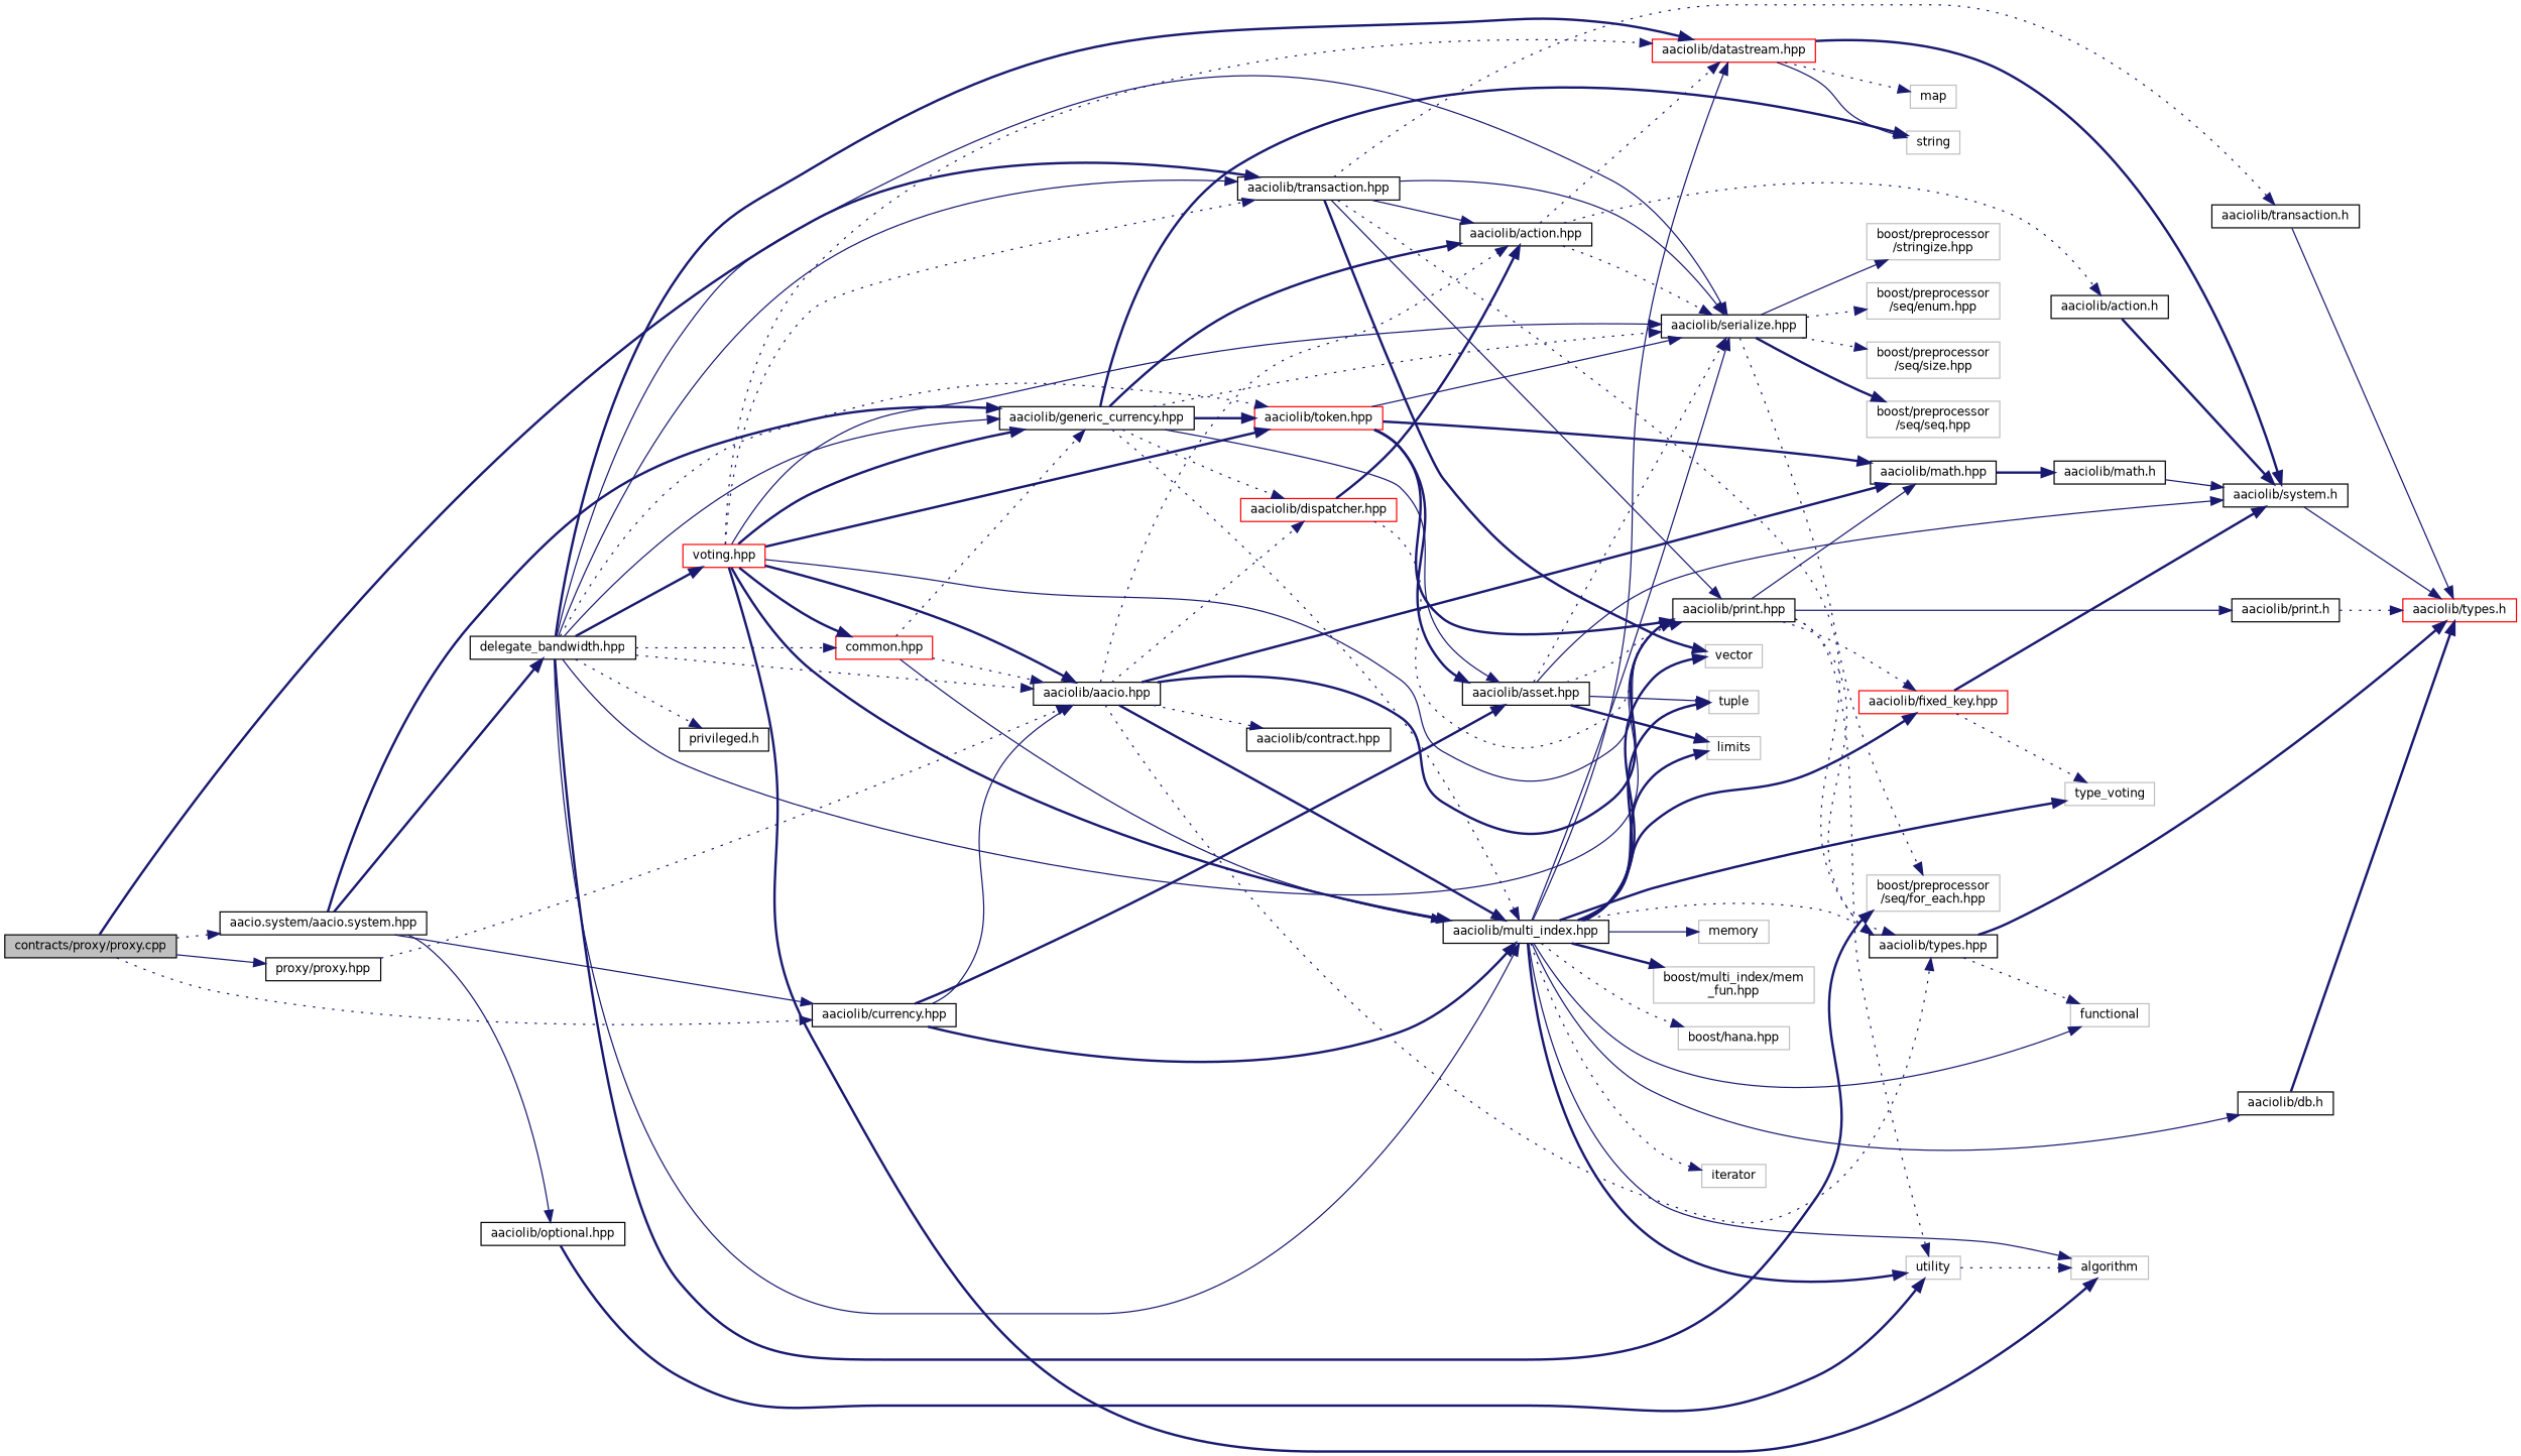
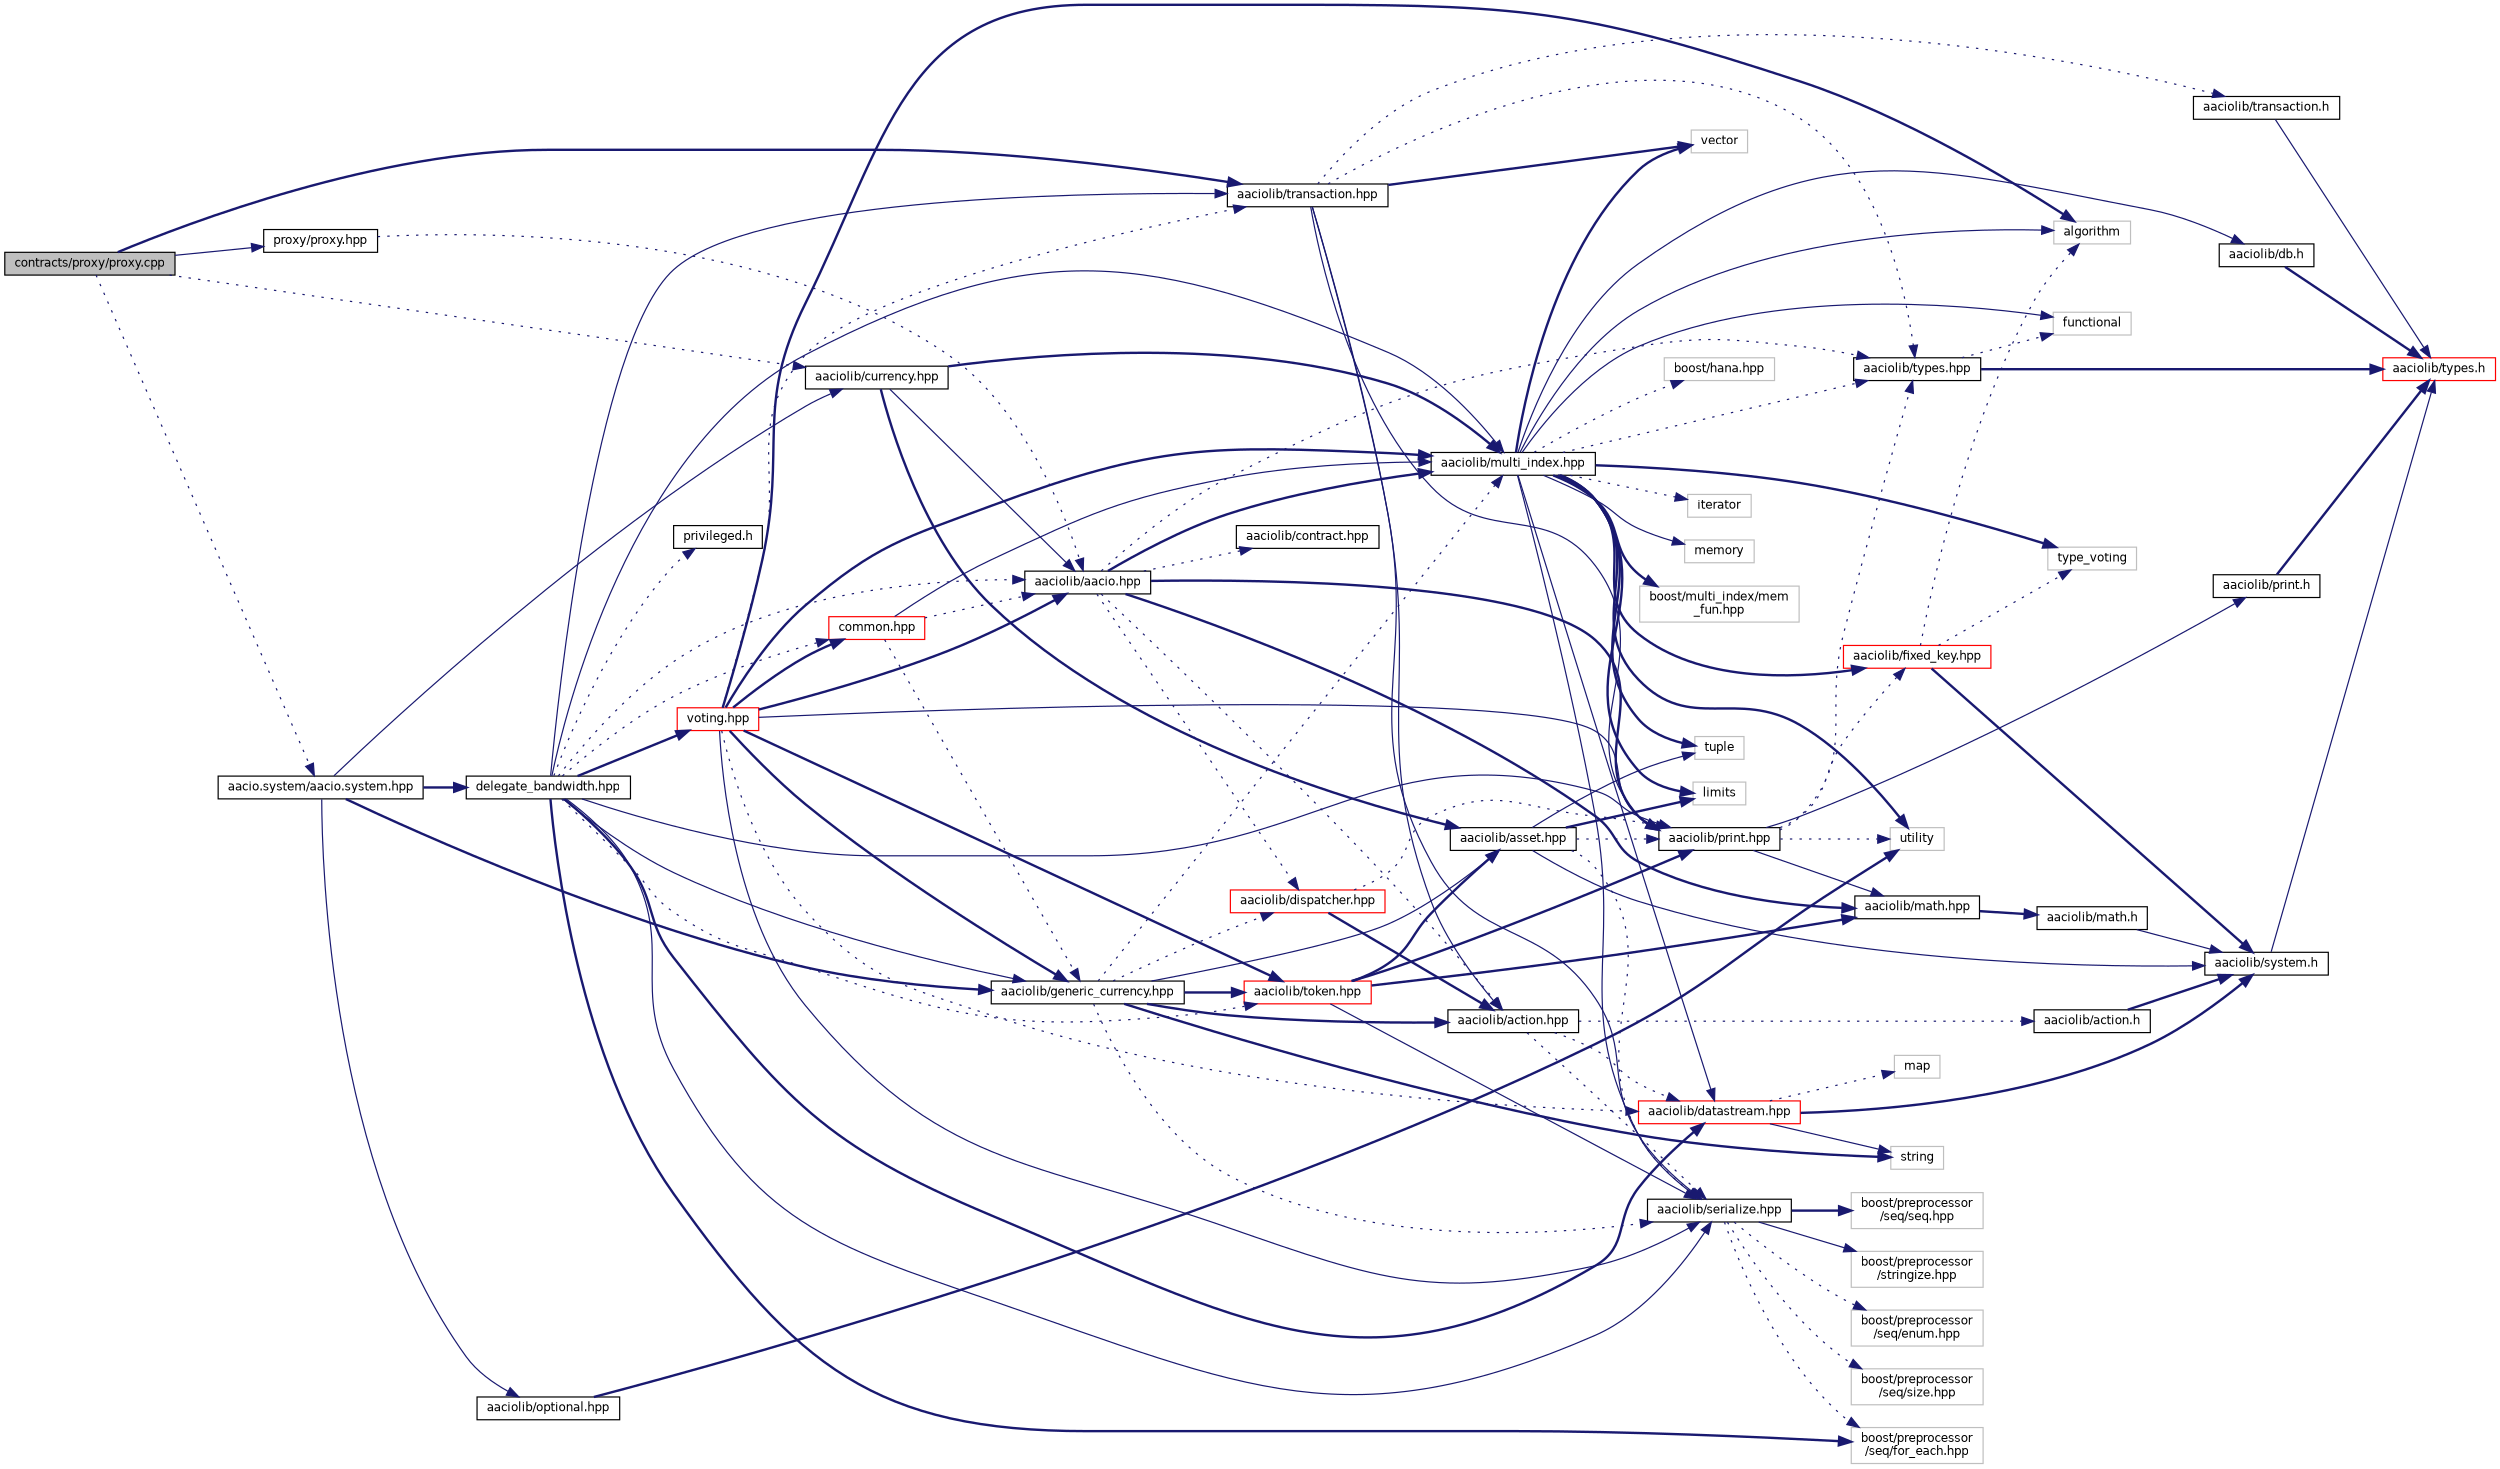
  digraph {
    rankdir=LR
    node [color=black fillcolor=white fontname=Helvetica fontsize=10 shape=record style=filled]
    edge [color=midnightblue fontname=Helvetica fontsize=10 labelfontname=Helvetica labelfontsize=10 style=bold]
    n1 [fillcolor=grey75 fontcolor=black height=0.2 label="contracts/proxy/proxy.cpp" width=0.4]
    n2 [height=0.2 label="proxy/proxy.hpp" width=0.4]
    n3 [height=0.2 label="aacio.system/aacio.system.hpp" width=0.4]
    n4 [height=0.2 label="aaciolib/transaction.hpp" width=0.4]
    n5 [height=0.2 label="aaciolib/currency.hpp" width=0.4]
    n6 [height=0.2 label="aaciolib/aacio.hpp" width=0.4]
    n7 [height=0.2 label="delegate_bandwidth.hpp" width=0.4]
    n8 [height=0.2 label="aaciolib/generic_currency.hpp" width=0.4]
    n9 [height=0.2 label="aaciolib/optional.hpp" width=0.4]
    n10 [height=0.2 label="aaciolib/types.hpp" width=0.4]
    n11 [height=0.2 label="aaciolib/action.hpp" width=0.4]
    n12 [height=0.2 label="aaciolib/print.hpp" width=0.4]
    n13 [height=0.2 label="aaciolib/serialize.hpp" width=0.4]
    n14 [color=grey75 height=0.2 label=vector width=0.4]
    n15 [height=0.2 label="aaciolib/transaction.h" width=0.4]
    n16 [height=0.2 label="aaciolib/multi_index.hpp" width=0.4]
    n17 [height=0.2 label="aaciolib/asset.hpp" width=0.4]
    n18 [height=0.2 label="aaciolib/math.hpp" width=0.4]
    n19 [color=red height=0.2 label="aaciolib/dispatcher.hpp" width=0.4]
    n20 [height=0.2 label="aaciolib/contract.hpp" width=0.4]
    n21 [color=red height=0.2 label="aaciolib/types.h" width=0.4]
    n22 [color=grey75 height=0.2 label=functional width=0.4]
    n23 [height=0.2 label="aaciolib/action.h" width=0.4]
    n24 [color=red height=0.2 label="aaciolib/datastream.hpp" width=0.4]
    n25 [height=0.2 label="aaciolib/print.h" width=0.4]
    n26 [color=red height=0.2 label="aaciolib/fixed_key.hpp" width=0.4]
    n27 [color=grey75 height=0.2 label=utility width=0.4]
    n28 [height=0.2 label="aaciolib/math.h" width=0.4]
    n29 [color=grey75 height=0.2 label=tuple width=0.4]
    n30 [color=grey75 height=0.2 label=algorithm width=0.4]
    n31 [color=grey75 height=0.2 label=type_voting width=0.4]
    n32 [color=grey75 height=0.2 label="boost/hana.hpp" width=0.4]
    n33 [color=grey75 height=0.2 label=iterator width=0.4]
    n34 [color=grey75 height=0.2 label=limits width=0.4]
    n35 [color=grey75 height=0.2 label=memory width=0.4]
    n36 [color=grey75 height=0.2 label="boost/multi_index/mem\l_fun.hpp" width=0.4]
    n37 [height=0.2 label="aaciolib/db.h" width=0.4]
    n38 [height=0.2 label="aaciolib/system.h" width=0.4]
    n39 [color=grey75 height=0.2 label=map width=0.4]
    n40 [color=grey75 height=0.2 label=string width=0.4]
    n41 [color=grey75 height=0.2 label="boost/preprocessor\l/seq/for_each.hpp" width=0.4]
    n42 [color=grey75 height=0.2 label="boost/preprocessor\l/seq/enum.hpp" width=0.4]
    n43 [color=grey75 height=0.2 label="boost/preprocessor\l/seq/size.hpp" width=0.4]
    n44 [color=grey75 height=0.2 label="boost/preprocessor\l/seq/seq.hpp" width=0.4]
    n45 [color=grey75 height=0.2 label="boost/preprocessor\l/stringize.hpp" width=0.4]
    n46 [color=red height=0.2 label="common.hpp" width=0.4]
    n47 [color=red height=0.2 label="aaciolib/token.hpp" width=0.4]
    n48 [color=red height=0.2 label="voting.hpp" width=0.4]
    n49 [height=0.2 label="privileged.h" width=0.4]
    n1 -> n2 [style=solid]
    n1 -> n3 [style=dotted]
    n1 -> n4
    n1 -> n5 [style=dotted]
    n2 -> n6 [style=dotted]
    n3 -> n5 [style=solid]
    n3 -> n7
    n3 -> n8
    n3 -> n9 [style=solid]
    n4 -> n10 [style=dotted]
    n4 -> n11 [style=solid]
    n4 -> n12 [style=solid]
    n4 -> n13 [style=solid]
    n4 -> n14
    n4 -> n15 [style=dotted]
    n5 -> n6 [style=solid]
    n5 -> n16
    n5 -> n17
    n6 -> n10 [style=dotted]
    n6 -> n11 [style=dotted]
    n6 -> n12
    n6 -> n16
    n6 -> n18
    n6 -> n19 [style=dotted]
    n6 -> n20 [style=dotted]
    n7 -> n4 [style=solid]
    n7 -> n6 [style=dotted]
    n7 -> n8 [style=solid]
    n7 -> n12 [style=solid]
    n7 -> n13 [style=solid]
    n7 -> n16 [style=solid]
    n7 -> n24
    n7 -> n41
    n7 -> n46 [style=dotted]
    n7 -> n47 [style=dotted]
    n7 -> n48
    n7 -> n49 [style=dotted]
    n8 -> n11
    n8 -> n13 [style=dotted]
    n8 -> n16 [style=dotted]
    n8 -> n17 [style=solid]
    n8 -> n19 [style=dotted]
    n8 -> n40
    n8 -> n47
    n9 -> n27
    n10 -> n21
    n10 -> n22 [style=dotted]
    n11 -> n13 [style=dotted]
    n11 -> n23 [style=dotted]
    n11 -> n24 [style=dotted]
    n12 -> n10 [style=dotted]
    n12 -> n18 [style=solid]
    n12 -> n25 [style=solid]
    n12 -> n26 [style=dotted]
    n12 -> n27 [style=dotted]
    n13 -> n41 [style=dotted]
    n13 -> n42 [style=dotted]
    n13 -> n43 [style=dotted]
    n13 -> n44
    n13 -> n45 [style=solid]
    n15 -> n21 [style=solid]
    n16 -> n10 [style=dotted]
    n16 -> n13 [style=solid]
    n16 -> n14
    n16 -> n22 [style=solid]
    n16 -> n24 [style=solid]
    n16 -> n26
    n16 -> n27
    n16 -> n29
    n16 -> n30 [style=solid]
    n16 -> n31
    n16 -> n32 [style=dotted]
    n16 -> n33 [style=dotted]
    n16 -> n34
    n16 -> n35 [style=solid]
    n16 -> n36
    n16 -> n37 [style=solid]
    n17 -> n12 [style=dotted]
    n17 -> n13 [style=dotted]
    n17 -> n29 [style=solid]
    n17 -> n34
    n17 -> n38 [style=solid]
    n18 -> n28
    n19 -> n11
    n19 -> n12 [style=dotted]
    n23 -> n38
    n24 -> n38
    n24 -> n39 [style=dotted]
    n24 -> n40 [style=solid]
-   n25 -> n21 [style=dotted]
-   n27 -> n30 [style=dotted]
+   n25 -> n21
+   n26 -> n30 [style=dotted]
    n26 -> n31 [style=dotted]
    n26 -> n38
    n28 -> n38 [style=solid]
    n37 -> n21
    n38 -> n21 [style=solid]
    n46 -> n6 [style=dotted]
    n46 -> n8 [style=dotted]
    n46 -> n16 [style=solid]
    n47 -> n12
    n47 -> n13 [style=solid]
    n47 -> n17
    n47 -> n18
    n48 -> n4 [style=dotted]
    n48 -> n6
    n48 -> n8
    n48 -> n12 [style=solid]
    n48 -> n13 [style=solid]
    n48 -> n16
    n48 -> n24 [style=dotted]
    n48 -> n30
    n48 -> n46
    n48 -> n47
  }
